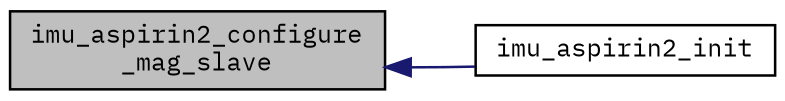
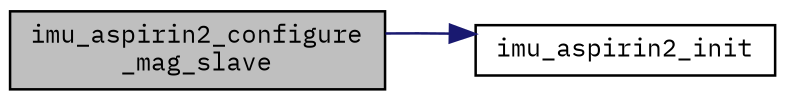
  digraph {
    rankdir=LR
    fontname="IBM Plex Mono"
    node [color=black fontname="IBM Plex Mono" fontsize=10 shape=record style=filled]
    n1 [fillcolor=grey75 fontcolor=black height=0.2 label="imu_aspirin2_configure\l_mag_slave" width=0.4]
    n2 [fillcolor=white height=0.2 label=imu_aspirin2_init width=0.4]
-   n1 -> n2 [color=midnightblue dir=back fontname="IBM Plex Mono" fontsize=10 labelfontname=FreeSans labelfontsize=10 style=solid]
+   n2 -> n1 [color=midnightblue dir=back fontname="IBM Plex Mono" fontsize=10 labelfontname=FreeSans labelfontsize=10 style=solid]
  }
